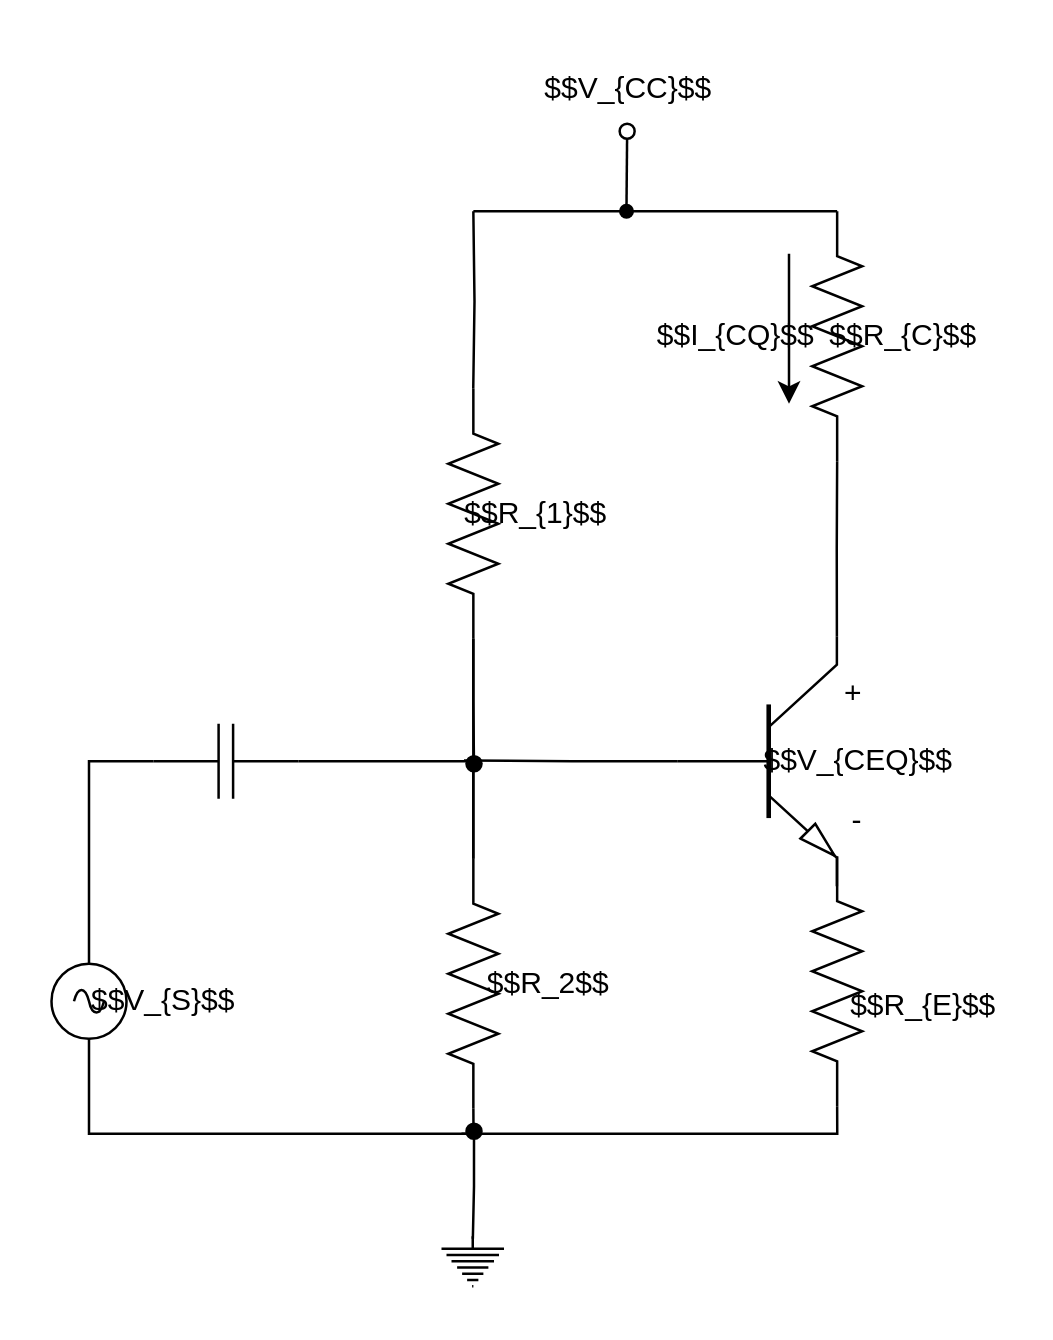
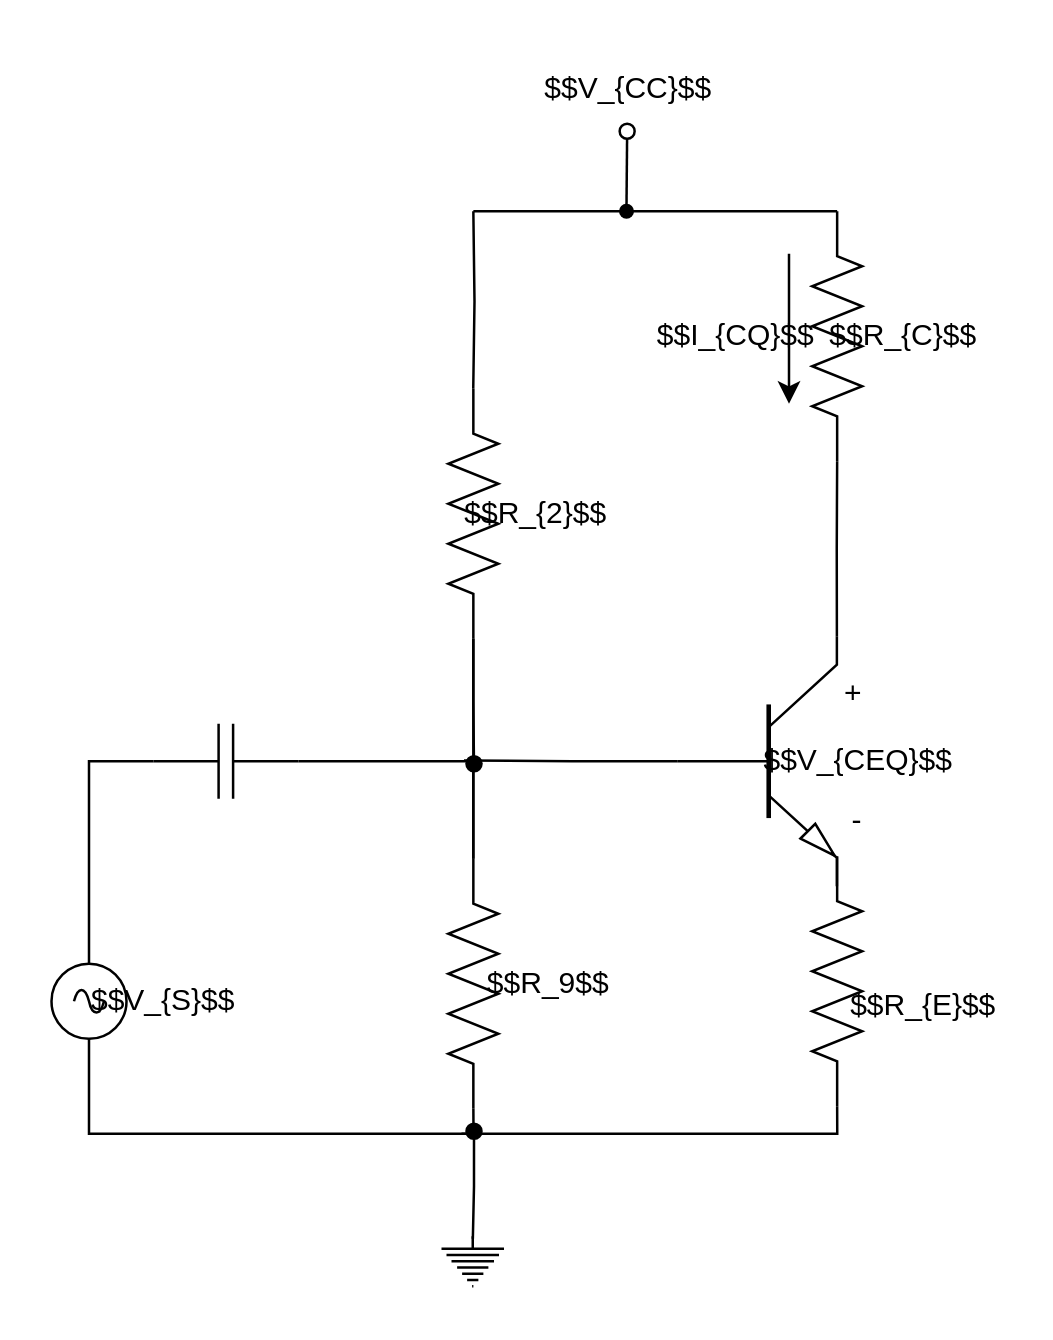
  <mxCell id="0" />
  <mxCell id="1" parent="0" />
  <mxCell id="2" value="" style="edgeStyle=orthogonalEdgeStyle;rounded=0;orthogonalLoop=1;jettySize=auto;html=1;endArrow=oval;endFill=1;" edge="1" parent="1" source="3"><mxGeometry relative="1" as="geometry"><mxPoint x="189" y="305" as="targetPoint" /></mxGeometry></mxCell>
  <mxCell id="3" value="" style="pointerEvents=1;verticalLabelPosition=bottom;shadow=0;dashed=0;align=center;html=1;verticalAlign=top;shape=mxgraph.electrical.resistors.resistor_2;direction=south;" vertex="1" parent="1"><mxGeometry x="178.74" y="155" width="20" height="100" as="geometry" /></mxCell>
  <mxCell id="4" value="" style="edgeStyle=orthogonalEdgeStyle;rounded=0;orthogonalLoop=1;jettySize=auto;html=1;endArrow=none;endFill=0;" edge="1" parent="1" source="6" target="3"><mxGeometry relative="1" as="geometry" /></mxCell>
  <mxCell id="5" value="" style="edgeStyle=orthogonalEdgeStyle;rounded=0;orthogonalLoop=1;jettySize=auto;html=1;endArrow=none;endFill=0;entryX=0.5;entryY=1;entryDx=0;entryDy=0;entryPerimeter=0;" edge="1" parent="1" target="10"><mxGeometry relative="1" as="geometry"><mxPoint x="188.75" y="443" as="sourcePoint" /><mxPoint x="35" y="455" as="targetPoint" /><Array as="points"><mxPoint x="189" y="453" /><mxPoint x="35" y="453" /></Array></mxGeometry></mxCell>
  <mxCell id="6" value="" style="pointerEvents=1;verticalLabelPosition=bottom;shadow=0;dashed=0;align=center;html=1;verticalAlign=top;shape=mxgraph.electrical.resistors.resistor_2;direction=south;" vertex="1" parent="1"><mxGeometry x="178.74" y="343" width="20" height="100" as="geometry" /></mxCell>
  <mxCell id="7" value="" style="edgeStyle=orthogonalEdgeStyle;rounded=0;orthogonalLoop=1;jettySize=auto;html=1;endArrow=none;endFill=0;" edge="1" parent="1" source="8" target="6"><mxGeometry relative="1" as="geometry" /></mxCell>
  <mxCell id="8" value="" style="pointerEvents=1;verticalLabelPosition=bottom;shadow=0;dashed=0;align=center;html=1;verticalAlign=top;shape=mxgraph.electrical.capacitors.capacitor_1;" vertex="1" parent="1"><mxGeometry x="60.74" y="289" width="58" height="30" as="geometry" /></mxCell>
  <mxCell id="9" value="" style="edgeStyle=orthogonalEdgeStyle;rounded=0;orthogonalLoop=1;jettySize=auto;html=1;endArrow=none;endFill=0;" edge="1" parent="1" source="10" target="8"><mxGeometry relative="1" as="geometry"><Array as="points"><mxPoint x="35" y="304" /></Array></mxGeometry></mxCell>
  <mxCell id="10" value="" style="pointerEvents=1;verticalLabelPosition=bottom;shadow=0;dashed=0;align=center;html=1;verticalAlign=top;shape=mxgraph.electrical.signal_sources.source;aspect=fixed;points=[[0.5,0,0],[1,0.5,0],[0.5,1,0],[0,0.5,0]];elSignalType=ac;" vertex="1" parent="1"><mxGeometry x="20" y="385" width="30" height="30" as="geometry" /></mxCell>
  <mxCell id="11" style="edgeStyle=orthogonalEdgeStyle;rounded=0;orthogonalLoop=1;jettySize=auto;html=1;exitX=0;exitY=0.5;exitDx=0;exitDy=0;exitPerimeter=0;endArrow=none;endFill=0;" edge="1" parent="1" source="12"><mxGeometry relative="1" as="geometry"><mxPoint x="324.26" y="84" as="targetPoint" /><Array as="points"><mxPoint x="248.26" y="84" /><mxPoint x="248.26" y="84" /></Array></mxGeometry></mxCell>
  <mxCell id="12" value="" style="pointerEvents=1;verticalLabelPosition=bottom;shadow=0;dashed=0;align=center;html=1;verticalAlign=top;shape=mxgraph.electrical.resistors.resistor_2;direction=south;" vertex="1" parent="1"><mxGeometry x="324.26" y="84" width="20" height="100" as="geometry" /></mxCell>
  <mxCell id="13" value="" style="edgeStyle=orthogonalEdgeStyle;rounded=0;orthogonalLoop=1;jettySize=auto;html=1;endArrow=oval;endFill=0;" edge="1" parent="1"><mxGeometry relative="1" as="geometry"><mxPoint x="250.26" y="52" as="targetPoint" /><mxPoint x="250" y="82" as="sourcePoint" /></mxGeometry></mxCell>
  <mxCell id="14" value="" style="edgeStyle=orthogonalEdgeStyle;rounded=0;orthogonalLoop=1;jettySize=auto;html=1;endArrow=none;endFill=0;" edge="1" parent="1" source="15"><mxGeometry relative="1" as="geometry"><mxPoint x="188.74" y="84" as="targetPoint" /></mxGeometry></mxCell>
  <mxCell id="15" value="" style="shape=waypoint;sketch=0;size=6;pointerEvents=1;points=[];fillColor=default;resizable=0;rotatable=0;perimeter=centerPerimeter;snapToPoint=1;verticalAlign=top;shadow=0;dashed=0;" vertex="1" parent="1"><mxGeometry x="240" y="74" width="20" height="20" as="geometry" /></mxCell>
  <mxCell id="16" value="" style="pointerEvents=1;verticalLabelPosition=bottom;shadow=0;dashed=0;align=center;html=1;verticalAlign=top;shape=mxgraph.electrical.resistors.resistor_2;direction=south;" vertex="1" parent="1"><mxGeometry x="324.26" y="342" width="20" height="100" as="geometry" /></mxCell>
  <mxCell id="17" style="edgeStyle=orthogonalEdgeStyle;rounded=0;orthogonalLoop=1;jettySize=auto;html=1;exitX=0;exitY=0.5;exitDx=0;exitDy=0;exitPerimeter=0;endArrow=none;endFill=0;" edge="1" parent="1" source="18"><mxGeometry relative="1" as="geometry"><mxPoint x="185" y="303.714" as="targetPoint" /></mxGeometry></mxCell>
  <mxCell id="18" value="" style="verticalLabelPosition=bottom;shadow=0;dashed=0;align=center;html=1;verticalAlign=top;shape=mxgraph.electrical.transistors.npn_transistor_5;" vertex="1" parent="1"><mxGeometry x="270.33" y="254" width="64" height="100" as="geometry" /></mxCell>
  <mxCell id="19" value="" style="edgeStyle=orthogonalEdgeStyle;rounded=0;orthogonalLoop=1;jettySize=auto;html=1;endArrow=none;endFill=0;entryX=1;entryY=0.5;entryDx=0;entryDy=0;entryPerimeter=0;" edge="1" parent="1" target="16"><mxGeometry relative="1" as="geometry"><mxPoint x="184" y="453" as="sourcePoint" /><mxPoint x="334" y="445" as="targetPoint" /><Array as="points"><mxPoint x="334" y="453" /></Array></mxGeometry></mxCell>
  <mxCell id="20" style="edgeStyle=orthogonalEdgeStyle;rounded=0;orthogonalLoop=1;jettySize=auto;html=1;exitX=1;exitY=0;exitDx=0;exitDy=0;exitPerimeter=0;entryX=1;entryY=0.5;entryDx=0;entryDy=0;entryPerimeter=0;endArrow=none;endFill=0;" edge="1" parent="1" source="18" target="12"><mxGeometry relative="1" as="geometry" /></mxCell>
  <mxCell id="21" value="$$R_{C}$$" style="text;html=1;strokeColor=none;fillColor=none;align=center;verticalAlign=middle;whiteSpace=wrap;rounded=0;" vertex="1" parent="1"><mxGeometry x="331.07" y="119" width="60" height="30" as="geometry" /></mxCell>
  <mxCell id="22" value="$$V_{CEQ}$$" style="text;html=1;strokeColor=none;fillColor=none;align=center;verticalAlign=middle;whiteSpace=wrap;rounded=0;" vertex="1" parent="1"><mxGeometry x="312.57" y="289" width="60" height="30" as="geometry" /></mxCell>
  <mxCell id="23" value="$$R_{E}$$" style="text;html=1;strokeColor=none;fillColor=none;align=center;verticalAlign=middle;whiteSpace=wrap;rounded=0;" vertex="1" parent="1"><mxGeometry x="338.74" y="387" width="60" height="30" as="geometry" /></mxCell>
  <mxCell id="24" value="" style="endArrow=classic;html=1;rounded=0;" edge="1" parent="1"><mxGeometry width="50" height="50" relative="1" as="geometry"><mxPoint x="315" y="101" as="sourcePoint" /><mxPoint x="315" y="161" as="targetPoint" /></mxGeometry></mxCell>
  <mxCell id="25" value="$$I_{CQ}$$" style="text;html=1;strokeColor=none;fillColor=none;align=center;verticalAlign=middle;whiteSpace=wrap;rounded=0;" vertex="1" parent="1"><mxGeometry x="264.26" y="119" width="60" height="30" as="geometry" /></mxCell>
  <mxCell id="26" value="$$V_{CC}$$" style="text;html=1;strokeColor=none;fillColor=none;align=center;verticalAlign=middle;whiteSpace=wrap;rounded=0;" vertex="1" parent="1"><mxGeometry x="221" y="20" width="60" height="30" as="geometry" /></mxCell>
  <mxCell id="27" value="+" style="text;html=1;strokeColor=none;fillColor=none;align=center;verticalAlign=middle;whiteSpace=wrap;rounded=0;" vertex="1" parent="1"><mxGeometry x="311" y="262" width="60" height="30" as="geometry" /></mxCell>
  <mxCell id="28" value="-" style="text;html=1;strokeColor=none;fillColor=none;align=center;verticalAlign=middle;whiteSpace=wrap;rounded=0;" vertex="1" parent="1"><mxGeometry x="312.26" y="311" width="60.74" height="34" as="geometry" /></mxCell>
  <mxCell id="29" value="" style="edgeStyle=orthogonalEdgeStyle;rounded=0;orthogonalLoop=1;jettySize=auto;html=1;endArrow=none;endFill=0;" edge="1" parent="1" target="3"><mxGeometry relative="1" as="geometry"><mxPoint x="188.74" y="84" as="sourcePoint" /></mxGeometry></mxCell>
  <mxCell id="30" value="$$V_{S}$$" style="text;html=1;strokeColor=none;fillColor=none;align=center;verticalAlign=middle;whiteSpace=wrap;rounded=0;" vertex="1" parent="1"><mxGeometry x="35" y="385" width="60" height="30" as="geometry" /></mxCell>
- <mxCell id="31" value="$$R_{1}$$" style="text;html=1;strokeColor=none;fillColor=none;align=center;verticalAlign=middle;whiteSpace=wrap;rounded=0;" vertex="1" parent="1"><mxGeometry x="183.74" y="190" width="60" height="30" as="geometry" /></mxCell>
- <mxCell id="32" value="$$R_2$$" style="text;html=1;strokeColor=none;fillColor=none;align=center;verticalAlign=middle;whiteSpace=wrap;rounded=0;" vertex="1" parent="1"><mxGeometry x="189" y="378" width="60" height="30" as="geometry" /></mxCell>
+ <mxCell id="31" value="$$R_{2}$$" style="text;html=1;strokeColor=none;fillColor=none;align=center;verticalAlign=middle;whiteSpace=wrap;rounded=0;" vertex="1" parent="1"><mxGeometry x="183.74" y="190" width="60" height="30" as="geometry" /></mxCell>
+ <mxCell id="32" value="$$R_9$$" style="text;html=1;strokeColor=none;fillColor=none;align=center;verticalAlign=middle;whiteSpace=wrap;rounded=0;" vertex="1" parent="1"><mxGeometry x="189" y="378" width="60" height="30" as="geometry" /></mxCell>
  <mxCell id="33" value="" style="edgeStyle=orthogonalEdgeStyle;rounded=0;orthogonalLoop=1;jettySize=auto;html=1;endArrow=oval;endFill=1;" edge="1" parent="1"><mxGeometry relative="1" as="geometry"><mxPoint x="188.538" y="495" as="sourcePoint" /><mxPoint x="189" y="452" as="targetPoint" /></mxGeometry></mxCell>
  <mxCell id="34" value="" style="pointerEvents=1;verticalLabelPosition=bottom;shadow=0;dashed=0;align=center;html=1;verticalAlign=top;shape=mxgraph.electrical.signal_sources.protective_earth;labelBackgroundColor=none;" vertex="1" parent="1"><mxGeometry x="176" y="494" width="25" height="20" as="geometry" /></mxCell>
